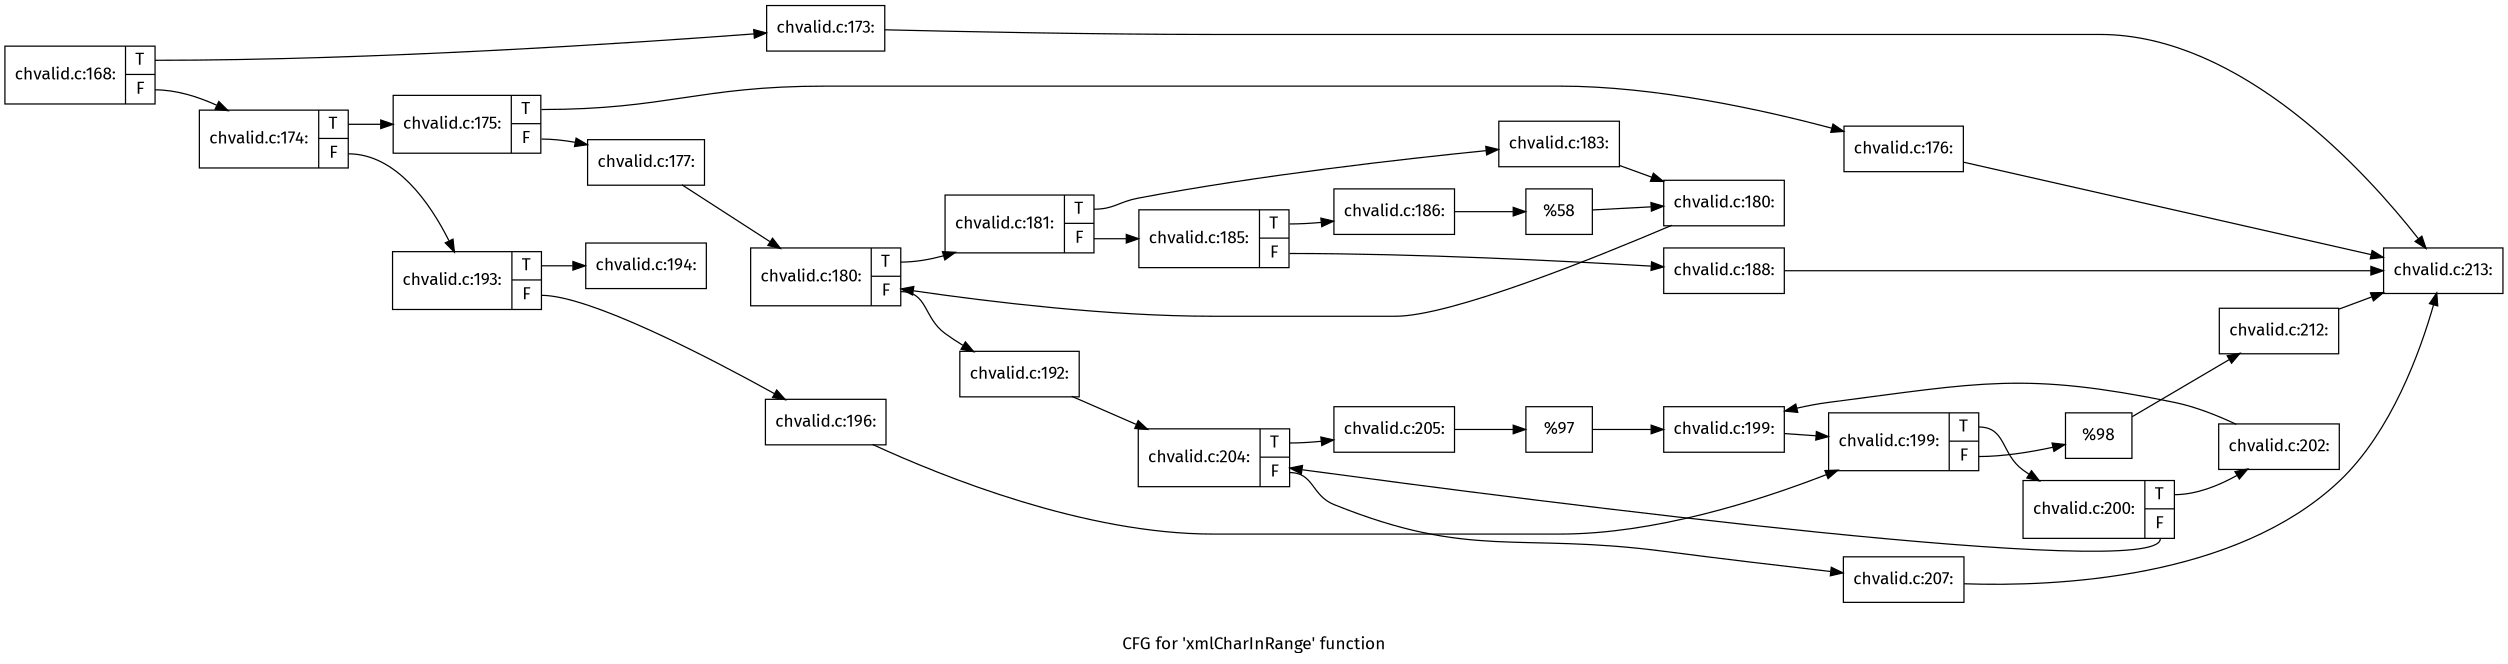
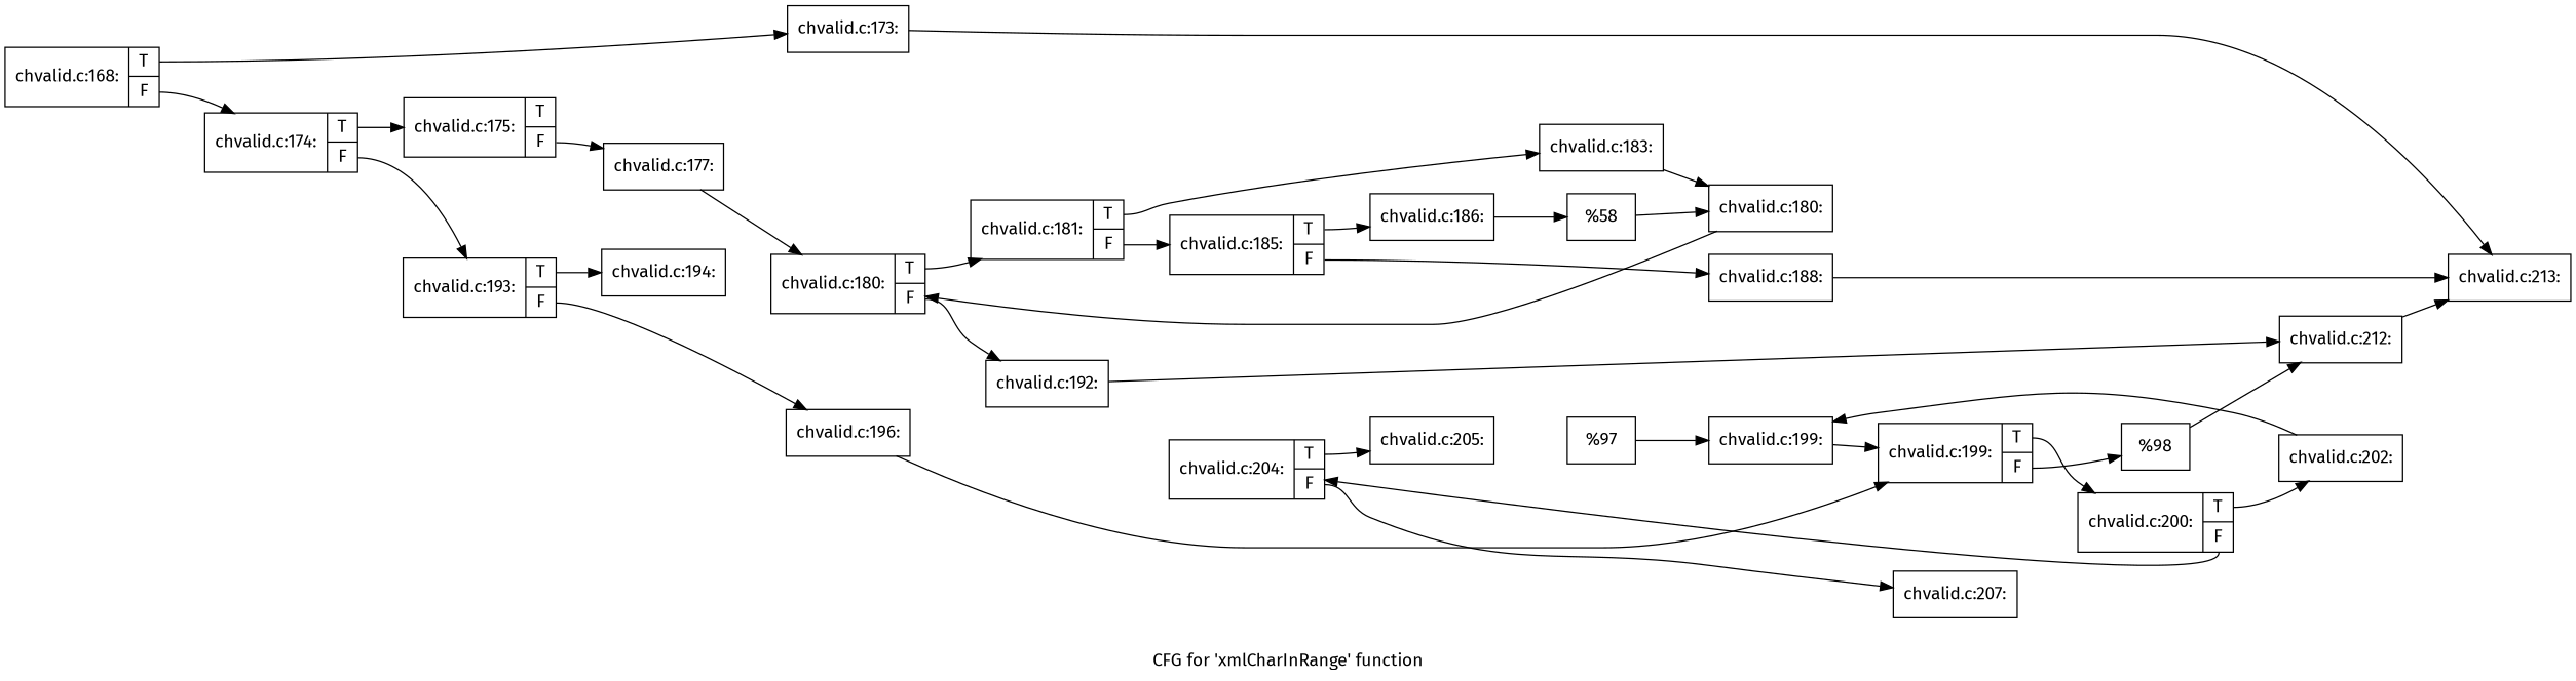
  digraph {
    fontname="Fira Sans"
    label="CFG for 'xmlCharInRange' function"
    rankdir=LR
    node [fontname="Fira Sans" shape=record]
    edge [fontname="Fira Sans"]
    n1 [label="{chvalid.c:168:|{<s0>T|<s1>F}}"]
    n2 [label="{chvalid.c:173:}"]
    n3 [label="{chvalid.c:174:|{<s0>T|<s1>F}}"]
    n4 [label="{chvalid.c:213:}"]
    n5 [label="{chvalid.c:175:|{<s0>T|<s1>F}}"]
    n6 [label="{chvalid.c:193:|{<s0>T|<s1>F}}"]
-   n7 [label="{chvalid.c:176:}"]
    n8 [label="{chvalid.c:177:}"]
    n9 [label="{chvalid.c:194:}"]
    n10 [label="{chvalid.c:196:}"]
    n11 [label="{chvalid.c:180:|{<s0>T|<s1>F}}"]
    n12 [label="{chvalid.c:199:|{<s0>T|<s1>F}}"]
    n13 [label="{chvalid.c:181:|{<s0>T|<s1>F}}"]
    n14 [label="{chvalid.c:192:}"]
    n15 [label="{chvalid.c:183:}"]
    n16 [label="{chvalid.c:185:|{<s0>T|<s1>F}}"]
    n17 [label="{chvalid.c:212:}"]
    n18 [label="{chvalid.c:180:}"]
    n19 [label="{chvalid.c:186:}"]
    n20 [label="{chvalid.c:188:}"]
    n21 [label="{%58}"]
    n22 [label="{chvalid.c:200:|{<s0>T|<s1>F}}"]
    n23 [label="{%98}"]
    n24 [label="{chvalid.c:202:}"]
    n25 [label="{chvalid.c:204:|{<s0>T|<s1>F}}"]
    n26 [label="{chvalid.c:199:}"]
    n27 [label="{chvalid.c:205:}"]
    n28 [label="{chvalid.c:207:}"]
    n29 [label="{%97}"]
    n1 -> n2 [tailport=s0]
    n1 -> n3 [tailport=s1]
    n2 -> n4
    n3 -> n5 [tailport=s0]
    n3 -> n6 [tailport=s1]
-   n5 -> n7 [tailport=s0]
    n5 -> n8 [tailport=s1]
    n6 -> n9 [tailport=s0]
    n6 -> n10 [tailport=s1]
-   n7 -> n4
    n8 -> n11
    n10 -> n12
    n11 -> n13 [tailport=s0]
    n11 -> n14 [tailport=s1]
    n12 -> n22 [tailport=s0]
    n12 -> n23 [tailport=s1]
    n13 -> n15 [tailport=s0]
    n13 -> n16 [tailport=s1]
-   n14 -> n25
+   n14 -> n17
    n15 -> n18
    n16 -> n19 [tailport=s0]
    n16 -> n20 [tailport=s1]
    n17 -> n4
    n18 -> n11
    n19 -> n21
    n20 -> n4
    n21 -> n18
    n22 -> n24 [tailport=s0]
    n22 -> n25 [tailport=s1]
    n23 -> n17
    n24 -> n26
    n25 -> n27 [tailport=s0]
    n25 -> n28 [tailport=s1]
    n26 -> n12
-   n27 -> n29
-   n28 -> n4
    n29 -> n26
  }
